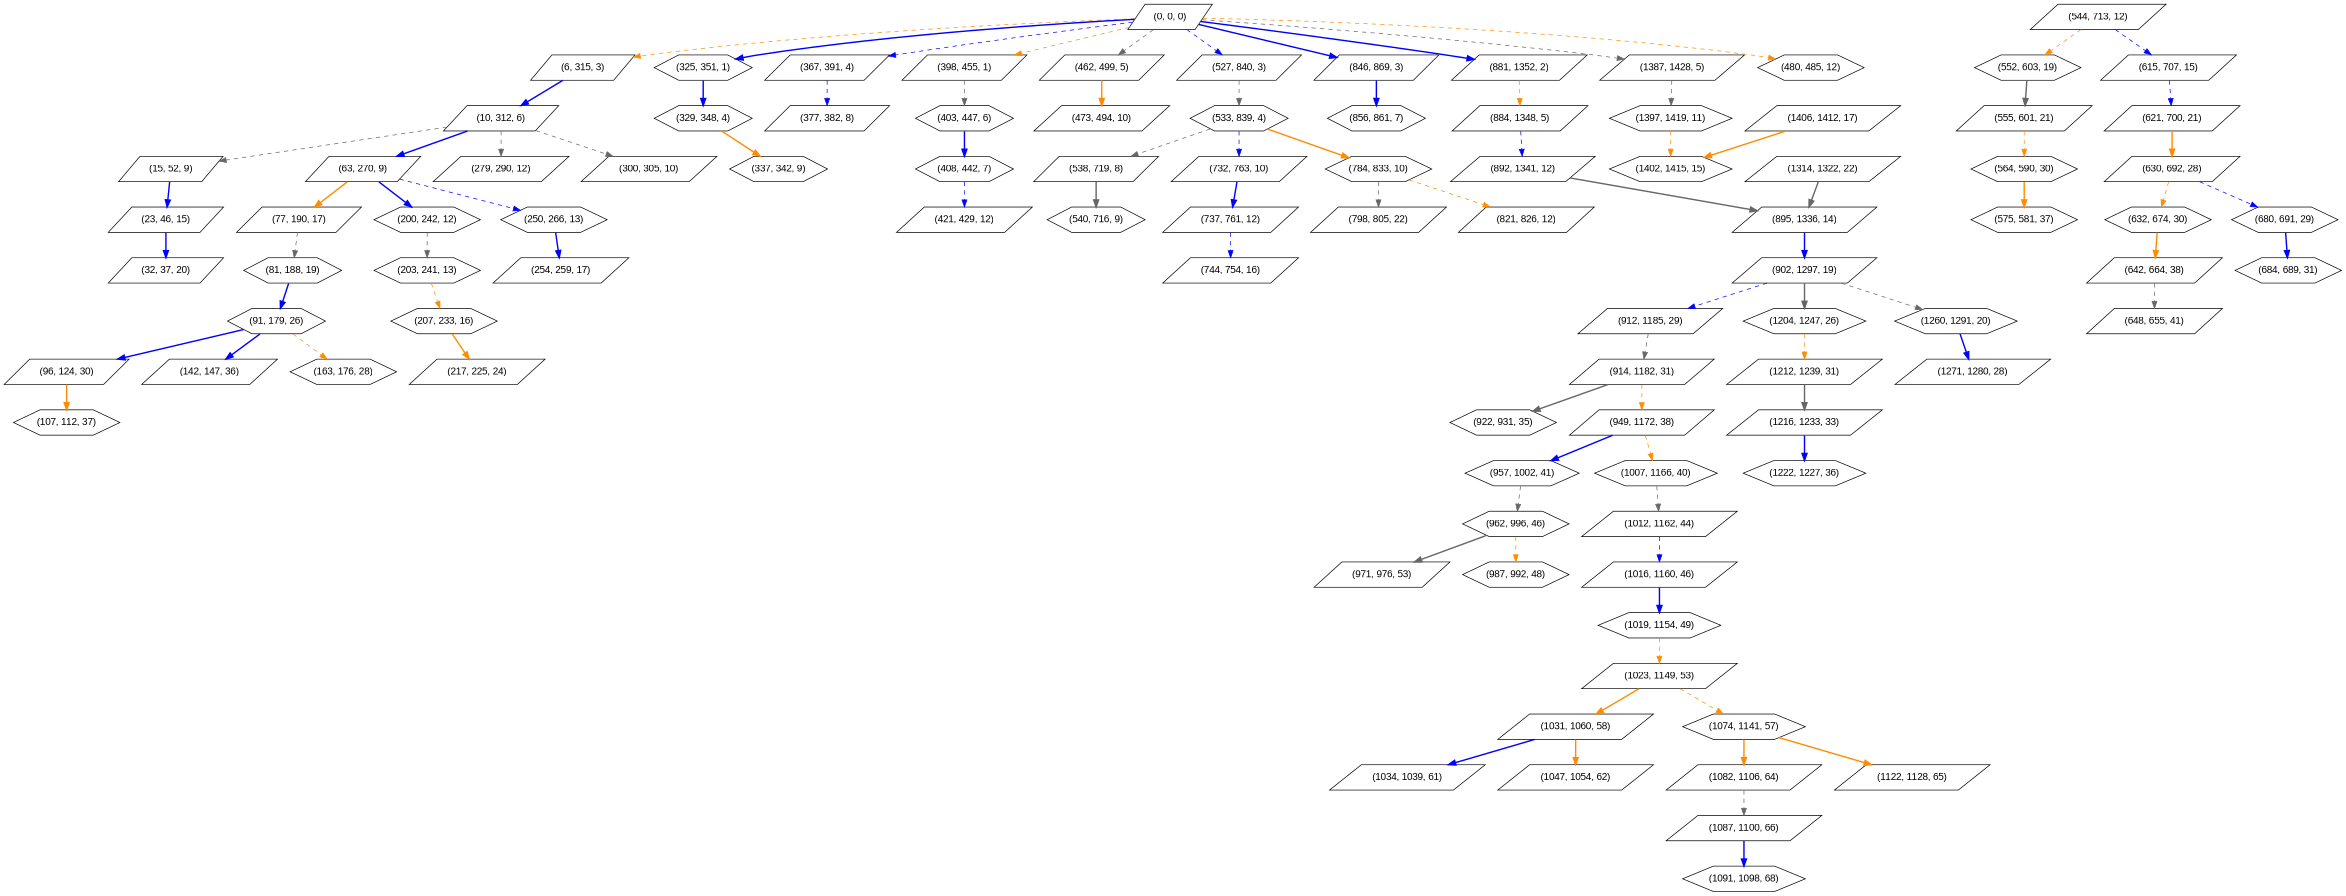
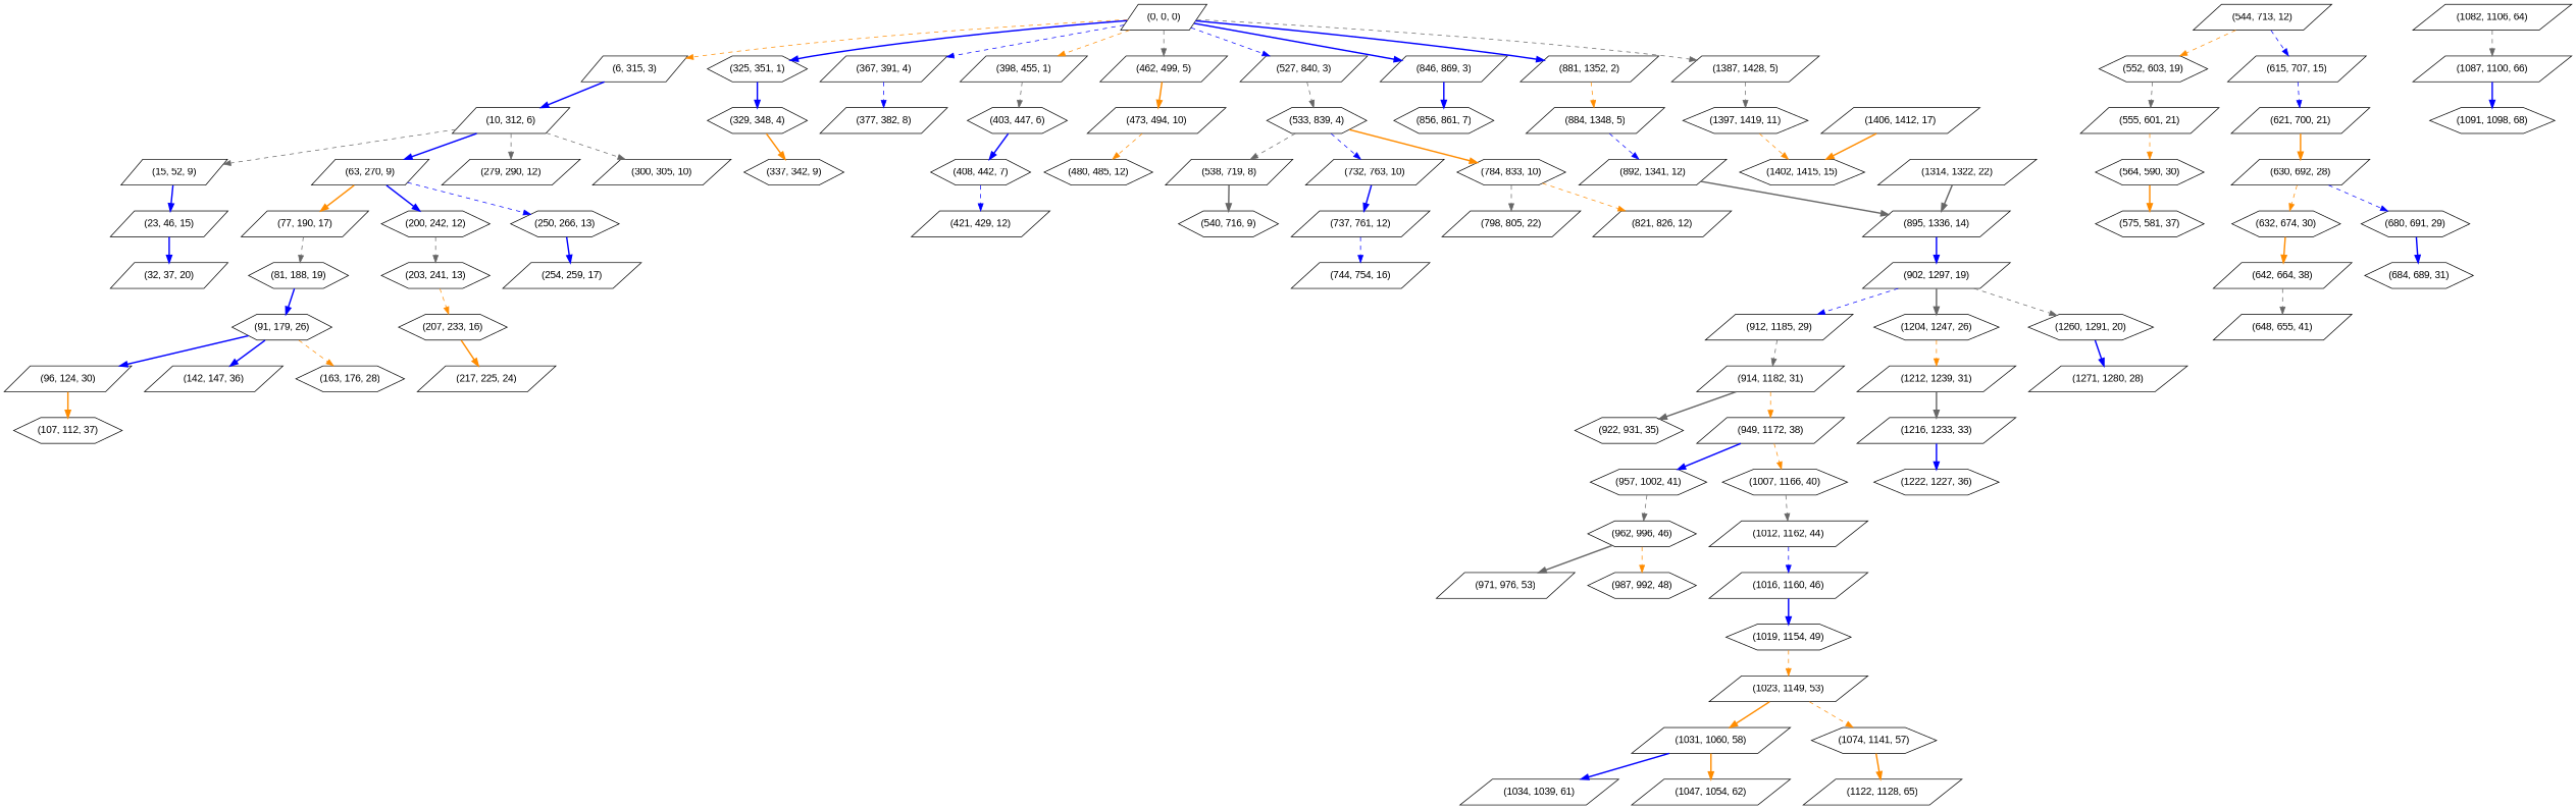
  digraph {
    fontname="Liberation Sans"
    node [fontname="Liberation Sans" shape=parallelogram]
    edge [color=blue fontname="Liberation Sans" style=dashed]
    "(0, 0, 0)"
    "(6, 315, 3)"
    "(325, 351, 1)" [shape=hexagon]
    "(367, 391, 4)"
    "(398, 455, 1)"
    "(462, 499, 5)"
    "(527, 840, 3)"
    "(846, 869, 3)"
    "(881, 1352, 2)"
    "(1387, 1428, 5)"
    "(10, 312, 6)"
    "(329, 348, 4)" [shape=hexagon]
    "(377, 382, 8)"
    "(403, 447, 6)" [shape=hexagon]
    "(473, 494, 10)"
    "(533, 839, 4)" [shape=hexagon]
    "(856, 861, 7)" [shape=hexagon]
    "(884, 1348, 5)"
    "(1397, 1419, 11)" [shape=hexagon]
    "(15, 52, 9)"
    "(63, 270, 9)"
    "(279, 290, 12)"
    "(300, 305, 10)"
    "(23, 46, 15)"
    "(77, 190, 17)"
    "(200, 242, 12)" [shape=hexagon]
    "(250, 266, 13)" [shape=hexagon]
    "(32, 37, 20)"
    "(81, 188, 19)" [shape=hexagon]
    "(203, 241, 13)" [shape=hexagon]
    "(254, 259, 17)"
    "(91, 179, 26)" [shape=hexagon]
    "(96, 124, 30)"
    "(142, 147, 36)"
    "(163, 176, 28)" [shape=hexagon]
    "(107, 112, 37)" [shape=hexagon]
    "(207, 233, 16)" [shape=hexagon]
    "(217, 225, 24)"
    "(337, 342, 9)" [shape=hexagon]
    "(408, 442, 7)" [shape=hexagon]
    "(421, 429, 12)"
    "(480, 485, 12)" [shape=hexagon]
    "(538, 719, 8)"
    "(732, 763, 10)"
    "(784, 833, 10)" [shape=hexagon]
    "(540, 716, 9)" [shape=hexagon]
    "(737, 761, 12)"
    "(798, 805, 22)"
    "(821, 826, 12)"
    "(552, 603, 19)" [shape=hexagon]
    "(544, 713, 12)"
    "(615, 707, 15)"
    "(555, 601, 21)"
    "(621, 700, 21)"
    "(564, 590, 30)" [shape=hexagon]
    "(575, 581, 37)" [shape=hexagon]
    "(630, 692, 28)"
    "(632, 674, 30)" [shape=hexagon]
    "(680, 691, 29)" [shape=hexagon]
    "(642, 664, 38)"
    "(684, 689, 31)" [shape=hexagon]
    "(648, 655, 41)"
    "(744, 754, 16)"
    "(892, 1341, 12)"
    "(895, 1336, 14)"
    "(902, 1297, 19)"
    "(912, 1185, 29)"
    "(1204, 1247, 26)" [shape=hexagon]
    "(1260, 1291, 20)" [shape=hexagon]
    "(1314, 1322, 22)"
    "(914, 1182, 31)"
    "(1212, 1239, 31)"
    "(1271, 1280, 28)"
    "(922, 931, 35)" [shape=hexagon]
    "(949, 1172, 38)"
    "(957, 1002, 41)" [shape=hexagon]
    "(1007, 1166, 40)" [shape=hexagon]
    "(962, 996, 46)" [shape=hexagon]
    "(1012, 1162, 44)"
    "(971, 976, 53)"
    "(987, 992, 48)" [shape=hexagon]
    "(1016, 1160, 46)"
    "(1019, 1154, 49)" [shape=hexagon]
    "(1023, 1149, 53)"
    "(1031, 1060, 58)"
    "(1074, 1141, 57)" [shape=hexagon]
    "(1034, 1039, 61)"
    "(1047, 1054, 62)"
    "(1082, 1106, 64)"
    "(1122, 1128, 65)"
    "(1087, 1100, 66)"
    "(1091, 1098, 68)" [shape=hexagon]
    "(1216, 1233, 33)"
    "(1222, 1227, 36)" [shape=hexagon]
    "(1402, 1415, 15)" [shape=hexagon]
    "(1406, 1412, 17)"
    "(0, 0, 0)" -> "(6, 315, 3)" [color=darkorange]
    "(0, 0, 0)" -> "(325, 351, 1)" [style=bold]
    "(0, 0, 0)" -> "(367, 391, 4)"
    "(0, 0, 0)" -> "(398, 455, 1)" [color=darkorange]
    "(0, 0, 0)" -> "(462, 499, 5)" [color=gray40]
    "(0, 0, 0)" -> "(527, 840, 3)"
    "(0, 0, 0)" -> "(846, 869, 3)" [style=bold]
    "(0, 0, 0)" -> "(881, 1352, 2)" [style=bold]
    "(0, 0, 0)" -> "(1387, 1428, 5)" [color=gray40]
    "(6, 315, 3)" -> "(10, 312, 6)" [style=bold]
    "(325, 351, 1)" -> "(329, 348, 4)" [style=bold]
    "(367, 391, 4)" -> "(377, 382, 8)"
    "(398, 455, 1)" -> "(403, 447, 6)" [color=gray40]
    "(462, 499, 5)" -> "(473, 494, 10)" [color=darkorange style=bold]
    "(527, 840, 3)" -> "(533, 839, 4)" [color=gray40]
    "(846, 869, 3)" -> "(856, 861, 7)" [style=bold]
    "(881, 1352, 2)" -> "(884, 1348, 5)" [color=darkorange]
    "(1387, 1428, 5)" -> "(1397, 1419, 11)" [color=gray40]
    "(10, 312, 6)" -> "(15, 52, 9)" [color=gray40]
    "(10, 312, 6)" -> "(63, 270, 9)" [style=bold]
    "(10, 312, 6)" -> "(279, 290, 12)" [color=gray40]
    "(10, 312, 6)" -> "(300, 305, 10)" [color=gray40]
    "(329, 348, 4)" -> "(337, 342, 9)" [color=darkorange style=bold]
    "(403, 447, 6)" -> "(408, 442, 7)" [style=bold]
-   "(0, 0, 0)" -> "(480, 485, 12)" [color=darkorange]
+   "(473, 494, 10)" -> "(480, 485, 12)" [color=darkorange]
    "(533, 839, 4)" -> "(538, 719, 8)" [color=gray40]
    "(533, 839, 4)" -> "(732, 763, 10)"
    "(533, 839, 4)" -> "(784, 833, 10)" [color=darkorange style=bold]
    "(884, 1348, 5)" -> "(892, 1341, 12)"
    "(1397, 1419, 11)" -> "(1402, 1415, 15)" [color=darkorange]
    "(15, 52, 9)" -> "(23, 46, 15)" [style=bold]
    "(63, 270, 9)" -> "(77, 190, 17)" [color=darkorange style=bold]
    "(63, 270, 9)" -> "(200, 242, 12)" [style=bold]
    "(63, 270, 9)" -> "(250, 266, 13)"
    "(23, 46, 15)" -> "(32, 37, 20)" [style=bold]
    "(77, 190, 17)" -> "(81, 188, 19)" [color=gray40]
    "(200, 242, 12)" -> "(203, 241, 13)" [color=gray40]
    "(250, 266, 13)" -> "(254, 259, 17)" [style=bold]
    "(81, 188, 19)" -> "(91, 179, 26)" [style=bold]
    "(203, 241, 13)" -> "(207, 233, 16)" [color=darkorange]
    "(91, 179, 26)" -> "(96, 124, 30)" [style=bold]
    "(91, 179, 26)" -> "(142, 147, 36)" [style=bold]
    "(91, 179, 26)" -> "(163, 176, 28)" [color=darkorange]
    "(96, 124, 30)" -> "(107, 112, 37)" [color=darkorange style=bold]
    "(207, 233, 16)" -> "(217, 225, 24)" [color=darkorange style=bold]
    "(408, 442, 7)" -> "(421, 429, 12)"
    "(538, 719, 8)" -> "(540, 716, 9)" [color=gray40 style=bold]
    "(732, 763, 10)" -> "(737, 761, 12)" [style=bold]
    "(784, 833, 10)" -> "(798, 805, 22)" [color=gray40]
    "(784, 833, 10)" -> "(821, 826, 12)" [color=darkorange]
    "(737, 761, 12)" -> "(744, 754, 16)"
-   "(552, 603, 19)" -> "(555, 601, 21)" [color=gray40 style=bold]
+   "(552, 603, 19)" -> "(555, 601, 21)" [color=gray40]
    "(544, 713, 12)" -> "(552, 603, 19)" [color=darkorange]
    "(544, 713, 12)" -> "(615, 707, 15)"
    "(615, 707, 15)" -> "(621, 700, 21)"
    "(555, 601, 21)" -> "(564, 590, 30)" [color=darkorange]
    "(621, 700, 21)" -> "(630, 692, 28)" [color=darkorange style=bold]
    "(564, 590, 30)" -> "(575, 581, 37)" [color=darkorange style=bold]
    "(630, 692, 28)" -> "(632, 674, 30)" [color=darkorange]
    "(630, 692, 28)" -> "(680, 691, 29)"
    "(632, 674, 30)" -> "(642, 664, 38)" [color=darkorange style=bold]
    "(680, 691, 29)" -> "(684, 689, 31)" [style=bold]
    "(642, 664, 38)" -> "(648, 655, 41)" [color=gray40]
    "(892, 1341, 12)" -> "(895, 1336, 14)" [color=gray40 style=bold]
    "(895, 1336, 14)" -> "(902, 1297, 19)" [style=bold]
    "(902, 1297, 19)" -> "(912, 1185, 29)"
    "(902, 1297, 19)" -> "(1204, 1247, 26)" [color=gray40 style=bold]
    "(902, 1297, 19)" -> "(1260, 1291, 20)" [color=gray40]
    "(912, 1185, 29)" -> "(914, 1182, 31)" [color=gray40]
    "(1204, 1247, 26)" -> "(1212, 1239, 31)" [color=darkorange]
    "(1260, 1291, 20)" -> "(1271, 1280, 28)" [style=bold]
    "(1314, 1322, 22)" -> "(895, 1336, 14)" [color=gray40 style=bold]
    "(914, 1182, 31)" -> "(922, 931, 35)" [color=gray40 style=bold]
    "(914, 1182, 31)" -> "(949, 1172, 38)" [color=darkorange]
    "(1212, 1239, 31)" -> "(1216, 1233, 33)" [color=gray40 style=bold]
    "(949, 1172, 38)" -> "(957, 1002, 41)" [style=bold]
    "(949, 1172, 38)" -> "(1007, 1166, 40)" [color=darkorange]
    "(957, 1002, 41)" -> "(962, 996, 46)" [color=gray40]
    "(1007, 1166, 40)" -> "(1012, 1162, 44)" [color=gray40]
    "(962, 996, 46)" -> "(971, 976, 53)" [color=gray40 style=bold]
    "(962, 996, 46)" -> "(987, 992, 48)" [color=darkorange]
    "(1012, 1162, 44)" -> "(1016, 1160, 46)"
    "(1016, 1160, 46)" -> "(1019, 1154, 49)" [style=bold]
    "(1019, 1154, 49)" -> "(1023, 1149, 53)" [color=darkorange]
    "(1023, 1149, 53)" -> "(1031, 1060, 58)" [color=darkorange style=bold]
    "(1023, 1149, 53)" -> "(1074, 1141, 57)" [color=darkorange]
    "(1031, 1060, 58)" -> "(1034, 1039, 61)" [style=bold]
    "(1031, 1060, 58)" -> "(1047, 1054, 62)" [color=darkorange style=bold]
-   "(1074, 1141, 57)" -> "(1082, 1106, 64)" [color=darkorange style=bold]
    "(1074, 1141, 57)" -> "(1122, 1128, 65)" [color=darkorange style=bold]
    "(1082, 1106, 64)" -> "(1087, 1100, 66)" [color=gray40]
    "(1087, 1100, 66)" -> "(1091, 1098, 68)" [style=bold]
    "(1216, 1233, 33)" -> "(1222, 1227, 36)" [style=bold]
    "(1406, 1412, 17)" -> "(1402, 1415, 15)" [color=darkorange style=bold]
  }
